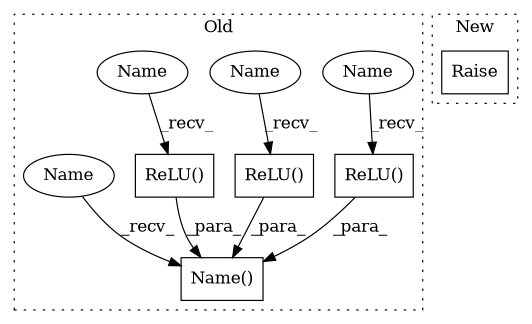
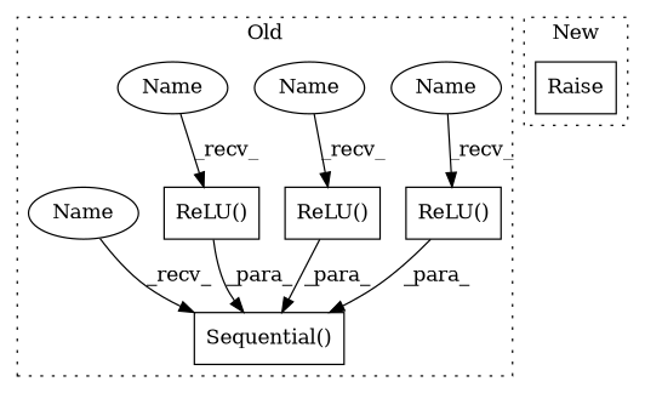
  digraph {
    fontname="DejaVu Serif"
    node [a=75 l=2 shape=box fontname="DejaVu Serif"]
    edge [fontname="DejaVu Serif"]
    n1 [l="8,1" label="ReLU()" s="1116,1128"]
    n2 [l="8,1" label="ReLU()" s="1261,1273"]
-   n3 [l="27,11" label="Name()" s="1007,1318"]
+   n3 [l="27,11" label="Sequential()" s="1007,1318"]
    n4 [l="8,1" label="ReLU()" s="1202,1214"]
    n5 [a=87 label=Name s=1202 shape=ellipse]
    n6 [a=87 label=Name s=1261 shape=ellipse]
    n7 [a=87 label=Name s=1116 shape=ellipse]
    n8 [a=87 label=Name s=1007 shape=ellipse]
    n9 [a=91 l=6 label=Raise s=1583]
    subgraph cluster_1 {
      label=Old
      style=dotted
      n1
      n2
      n3
      n4
      n5
      n6
      n7
      n8
    }
    subgraph cluster_2 {
      label=New
      style=dotted
      n9
    }
    n1 -> n3 [label=_para_]
    n2 -> n3 [label=_para_]
    n4 -> n3 [label=_para_]
    n5 -> n4 [label=_recv_]
    n6 -> n2 [label=_recv_]
    n7 -> n1 [label=_recv_]
    n8 -> n3 [label=_recv_]
  }
